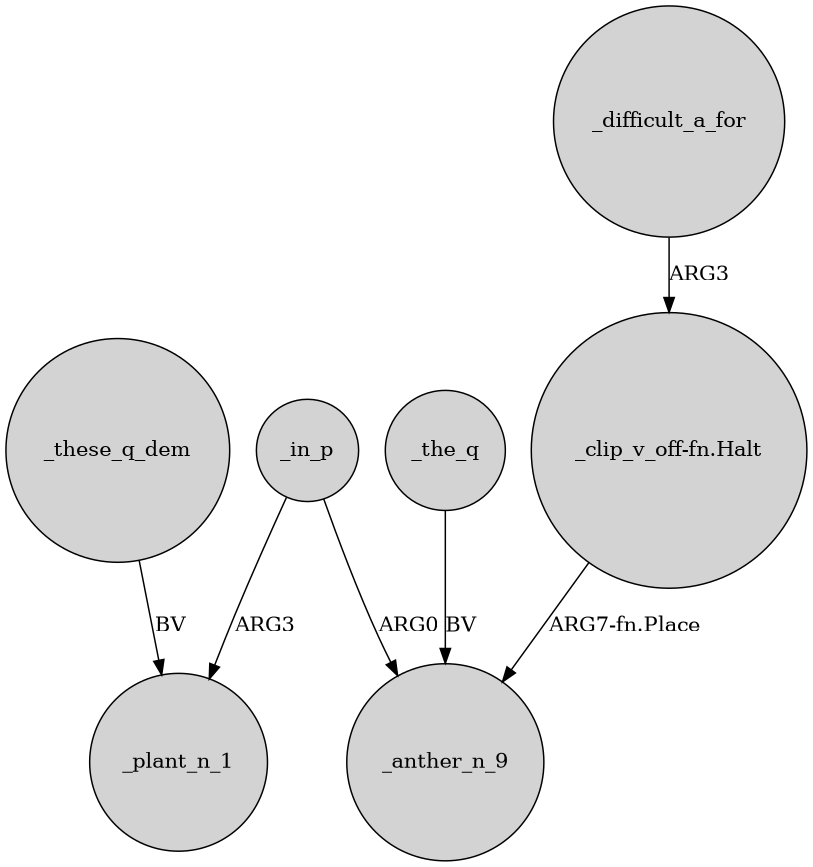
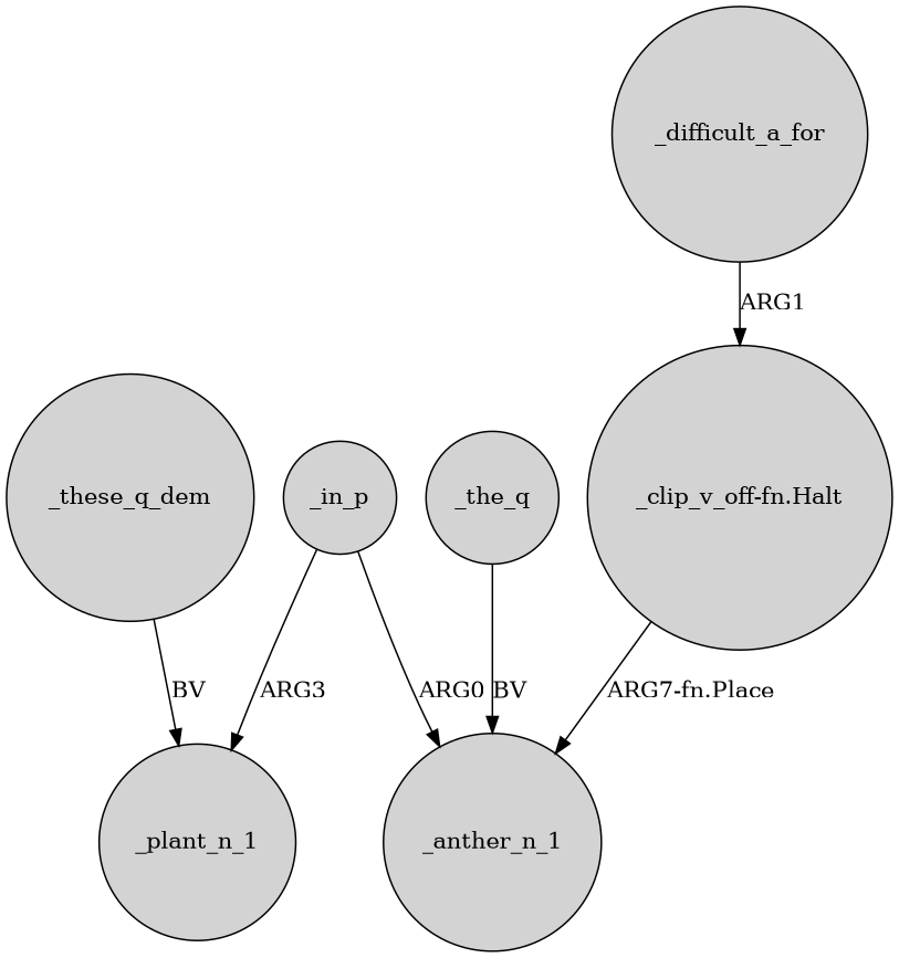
  digraph {
    node [shape=circle style=filled]
    _in_p
    _plant_n_1
-   _anther_n_1 [label=_anther_n_9]
+   _anther_n_1
    _these_q_dem
    _difficult_a_for
    "_clip_v_off-fn.Halt"
    _the_q
    _in_p -> _plant_n_1 [label=ARG3]
    _in_p -> _anther_n_1 [label=ARG0]
    _these_q_dem -> _plant_n_1 [label=BV]
-   _difficult_a_for -> "_clip_v_off-fn.Halt" [label=ARG3]
+   _difficult_a_for -> "_clip_v_off-fn.Halt" [label=ARG1]
    "_clip_v_off-fn.Halt" -> _anther_n_1 [label="ARG7-fn.Place"]
    _the_q -> _anther_n_1 [label=BV]
  }
